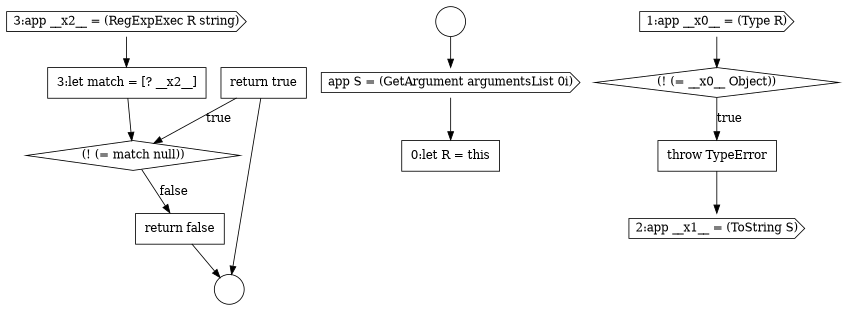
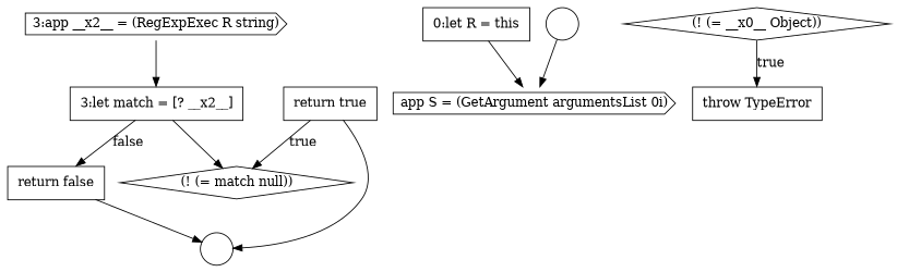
  digraph {
    node [color=black fillcolor=white shape=none style=filled]
    edge [color=black]
    n1 [label=<<font color="black">3:app __x2__ = (RegExpExec R string)</font>> shape=cds]
    n2 [label=<<font color="black">     <table border="0" cellborder="1" cellspacing="0" cellpadding="10">       <tr><td align="left">3:let match = [? __x2__]</td></tr>     </table>   </font>> margin=0]
    n3 [label=<<font color="black">app S = (GetArgument argumentsList 0i)</font>> shape=cds]
    n4 [label=<<font color="black">     <table border="0" cellborder="1" cellspacing="0" cellpadding="10">       <tr><td align="left">0:let R = this</td></tr>     </table>   </font>> margin=0]
    n5 [label=<<font color="black">     <table border="0" cellborder="1" cellspacing="0" cellpadding="10">       <tr><td align="left">return false</td></tr>     </table>   </font>> margin=0]
    n6 [label=" " shape=circle]
    n7 [label=<<font color="black">(! (= __x0__ Object))</font>> shape=diamond]
    n8 [label=<<font color="black">     <table border="0" cellborder="1" cellspacing="0" cellpadding="10">       <tr><td align="left">throw TypeError</td></tr>     </table>   </font>> margin=0]
-   n9 [label=<<font color="black">2:app __x1__ = (ToString S)</font>> shape=cds]
    n10 [label=<<font color="black">(! (= match null))</font>> shape=diamond]
-   n11 [label=<<font color="black">1:app __x0__ = (Type R)</font>> shape=cds]
    n12 [label=" " shape=circle]
    n13 [label=<<font color="black">     <table border="0" cellborder="1" cellspacing="0" cellpadding="10">       <tr><td align="left">return true</td></tr>     </table>   </font>> margin=0]
    n1 -> n2
    n2 -> n10
-   n3 -> n4
+   n4 -> n3
    n5 -> n6
    n7 -> n8 [label=<<font color="black">true</font>>]
-   n8 -> n9
-   n10 -> n5 [label=<<font color="black">false</font>>]
-   n11 -> n7
+   n2 -> n5 [label=<<font color="black">false</font>>]
    n12 -> n3
    n13 -> n6
    n13 -> n10 [label=<<font color="black">true</font>>]
  }
